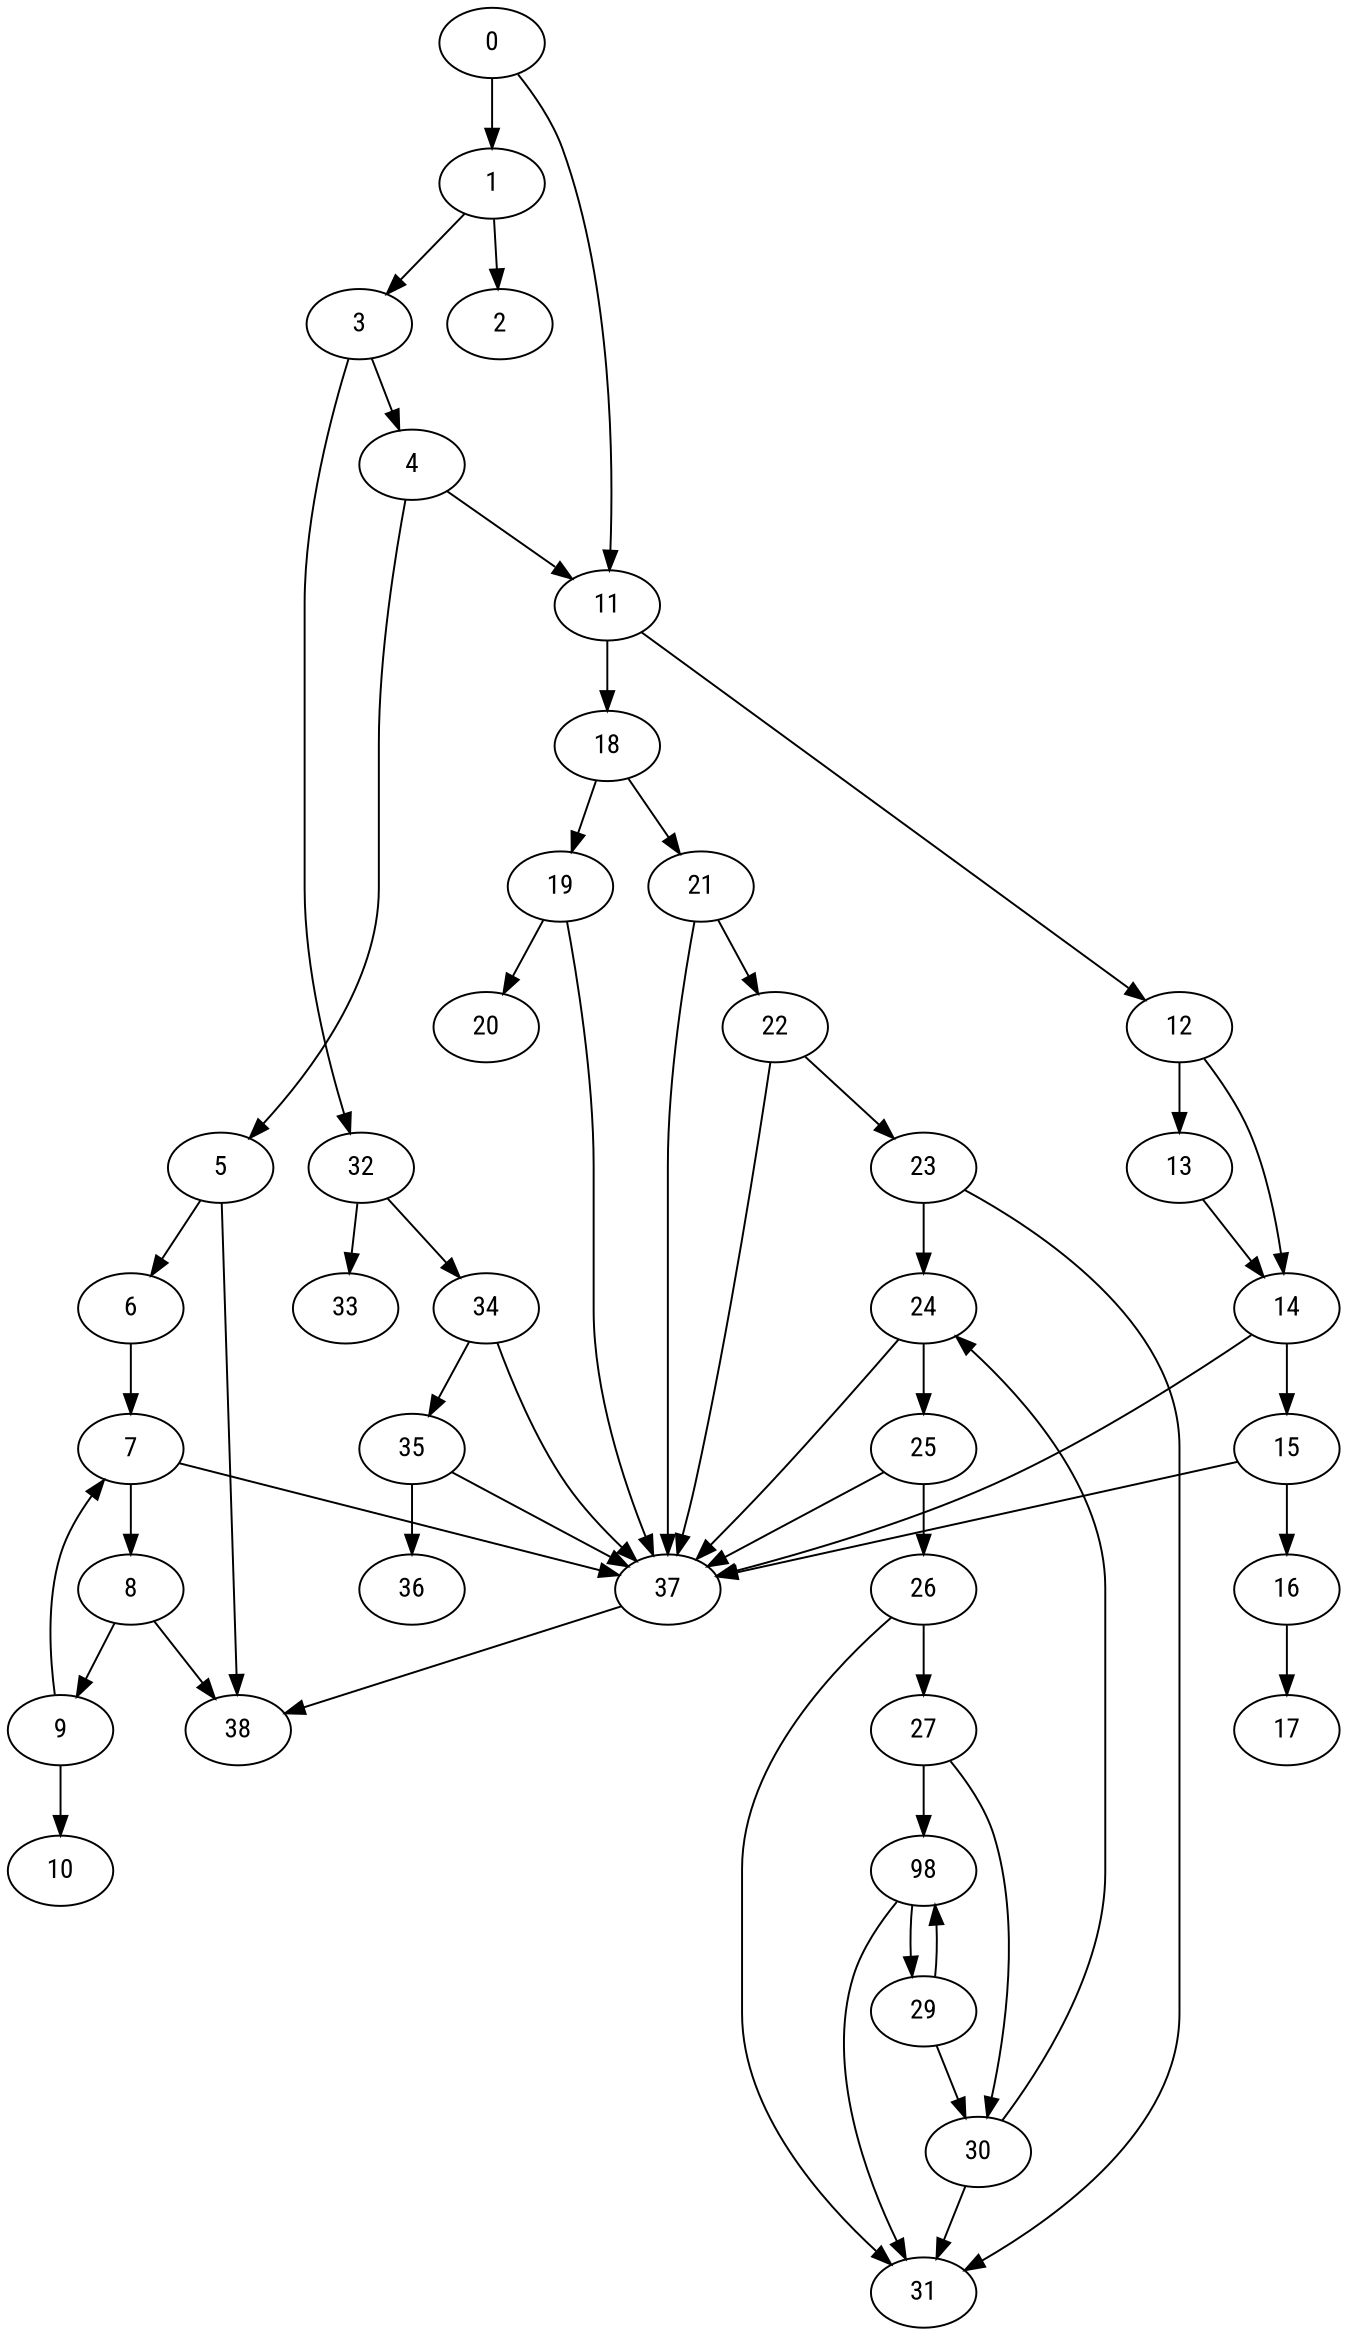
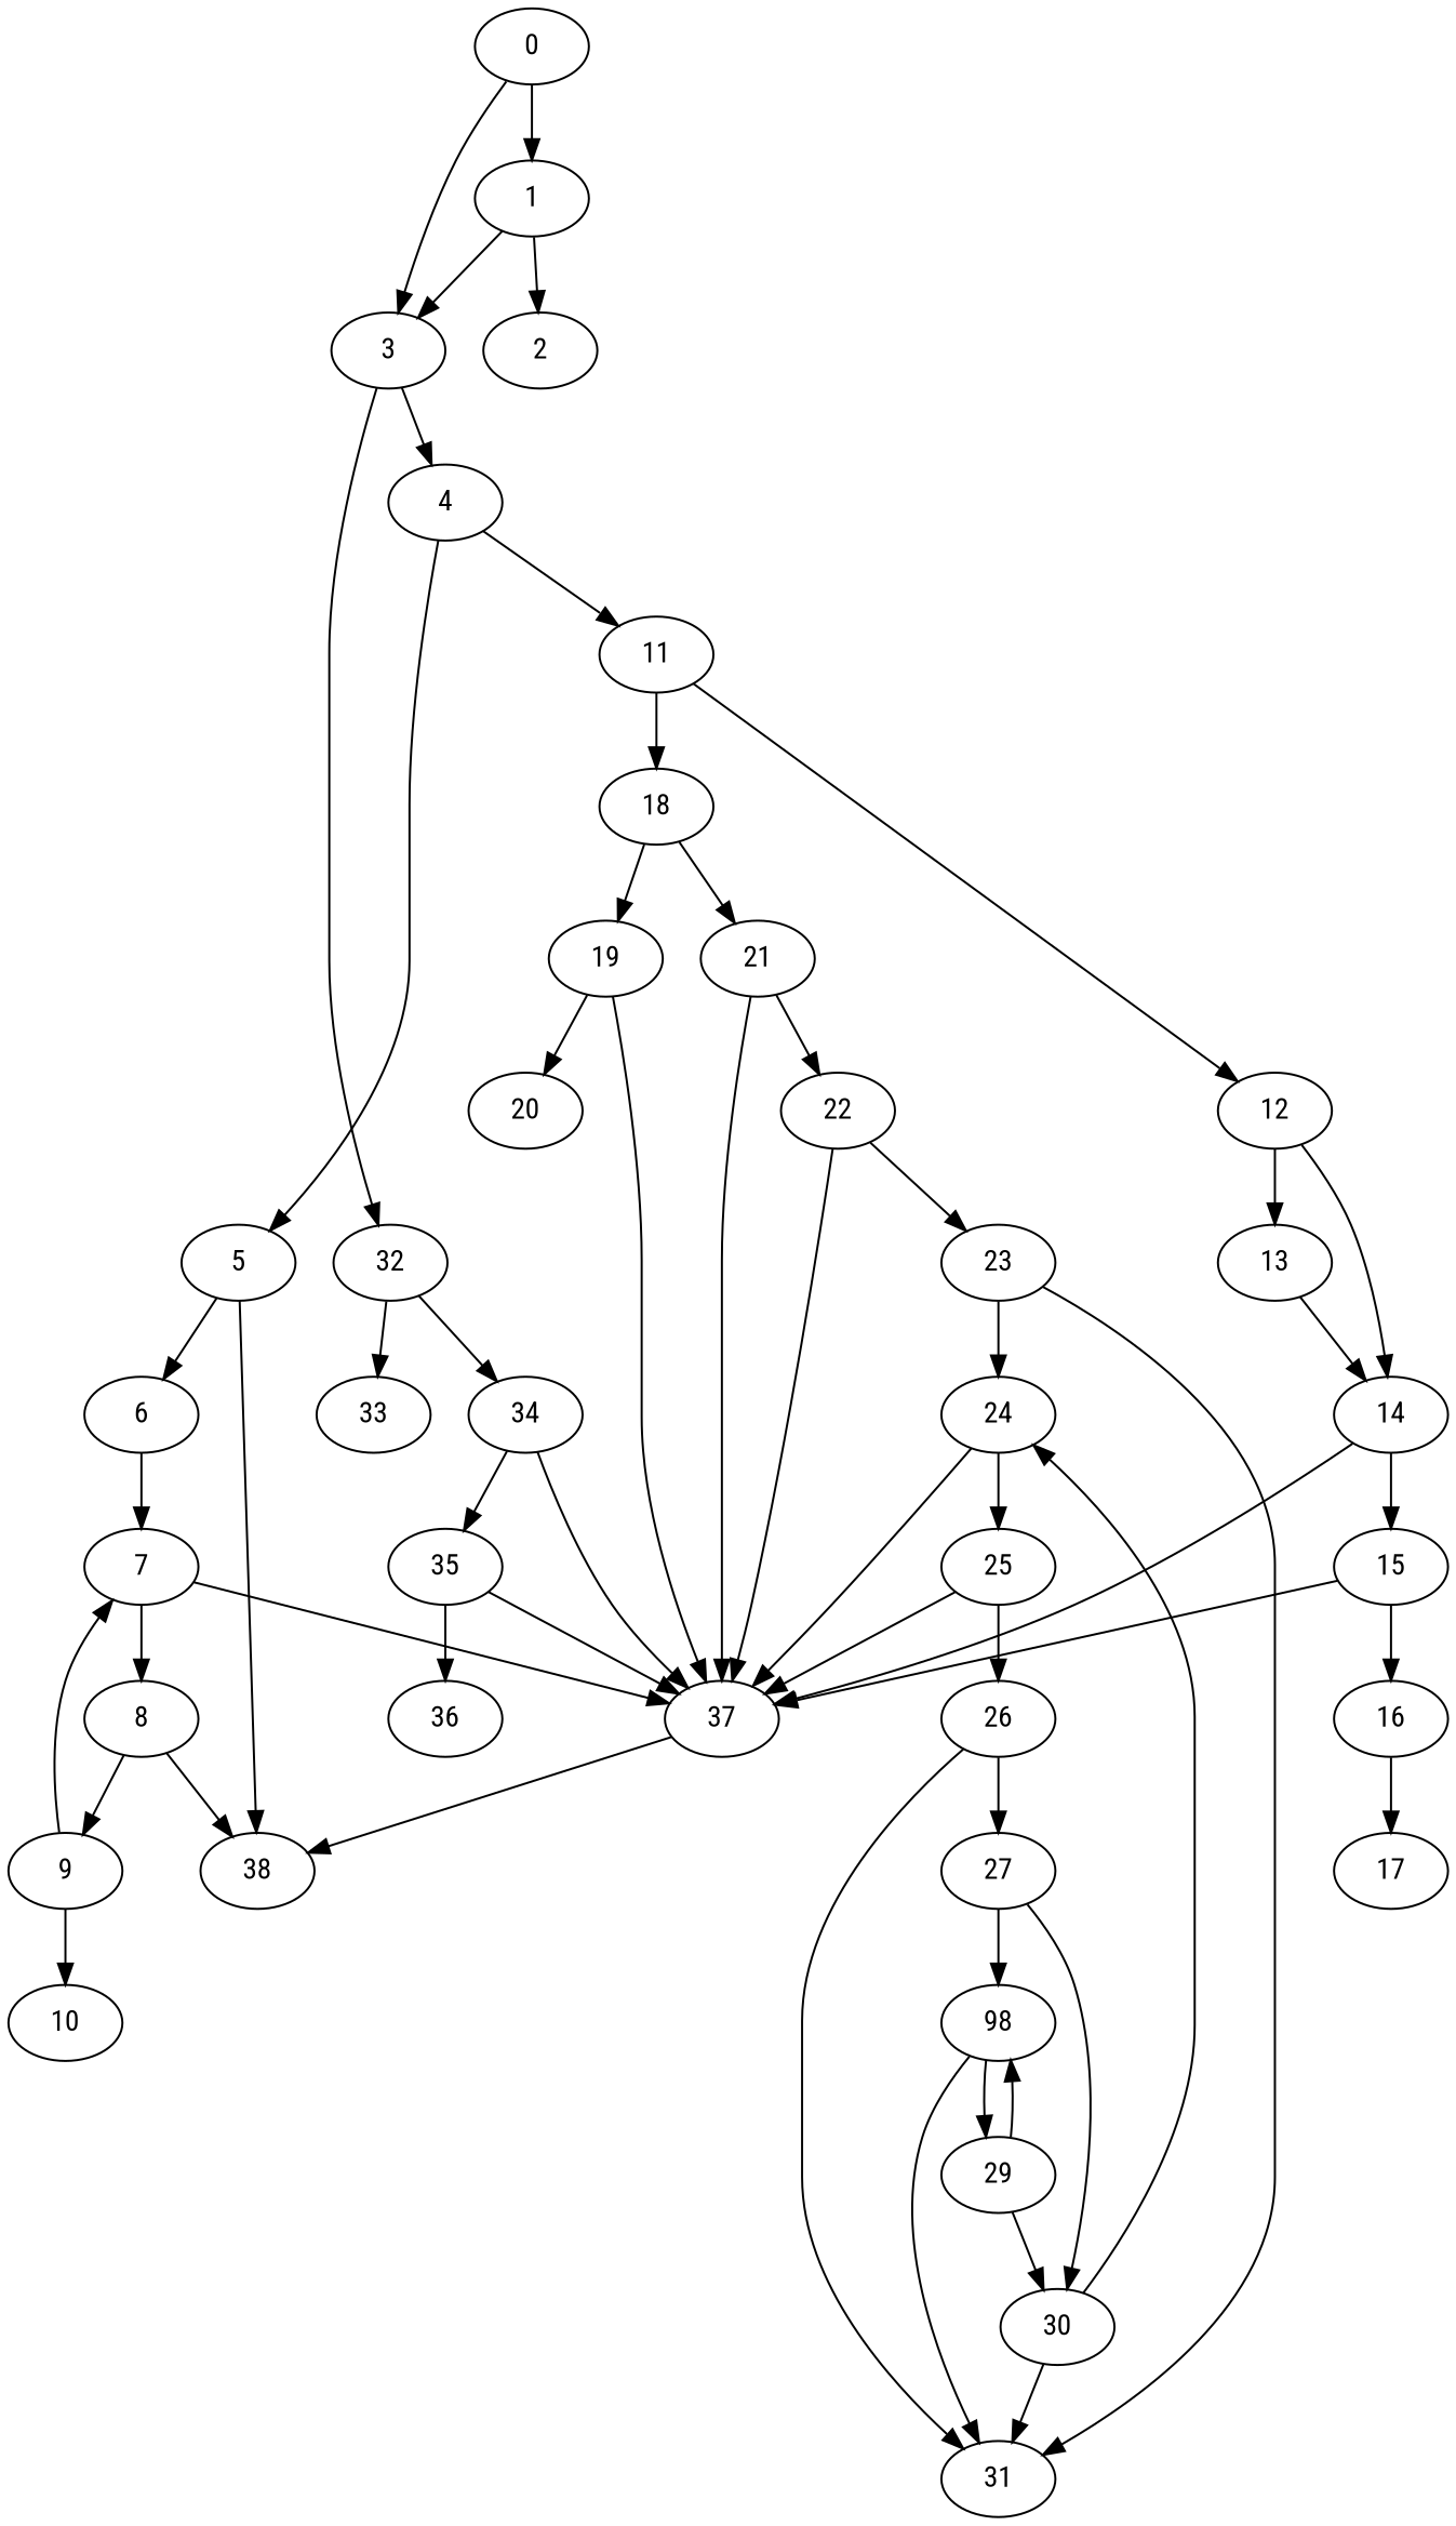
  digraph {
    fontname="Roboto Condensed"
    node [fontname="Roboto Condensed"]
    edge [fontname="Roboto Condensed"]
    0
    1
    3
    2
    4
    32
    5
    11
    33
    34
    6
    38
    12
    18
    7
    8
    37
    9
    10
    13
    14
    19
    21
    15
    16
    17
    20
    22
    23
    24
    31
    25
    26
    27
    n35 [label=98]
    30
    29
    35
    36
    0 -> 1
-   0 -> 11
+   0 -> 3
    1 -> 3
    1 -> 2
    3 -> 4
    3 -> 32
    4 -> 5
    4 -> 11
    32 -> 33
    32 -> 34
    5 -> 6
    5 -> 38
    11 -> 12
    11 -> 18
    34 -> 37
    34 -> 35
    6 -> 7
    12 -> 13
    12 -> 14
    18 -> 19
    18 -> 21
    7 -> 8
    7 -> 37
    8 -> 38
    8 -> 9
    37 -> 38
    9 -> 7
    9 -> 10
    13 -> 14
    14 -> 37
    14 -> 15
    19 -> 37
    19 -> 20
    21 -> 37
    21 -> 22
    15 -> 37
    15 -> 16
    16 -> 17
    22 -> 37
    22 -> 23
    23 -> 24
    23 -> 31
    24 -> 37
    24 -> 25
    25 -> 37
    25 -> 26
    26 -> 31
    26 -> 27
    27 -> n35
    27 -> 30
    n35 -> 31
    n35 -> 29
    30 -> 24
    30 -> 31
    29 -> n35
    29 -> 30
    35 -> 37
    35 -> 36
  }
